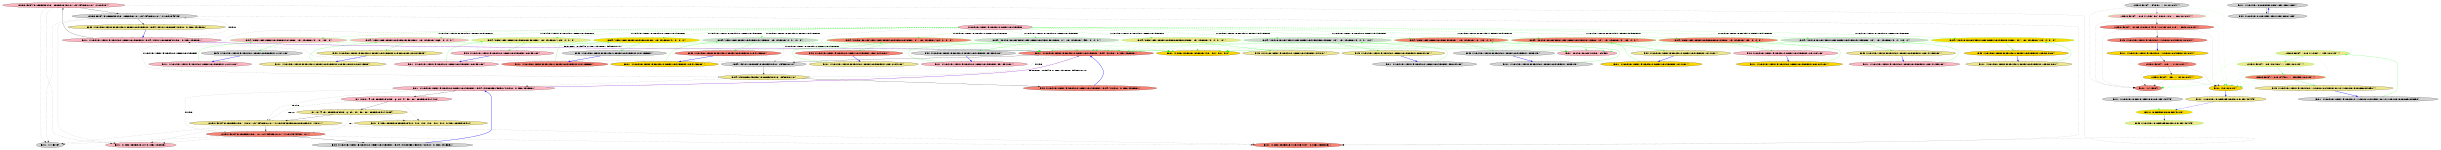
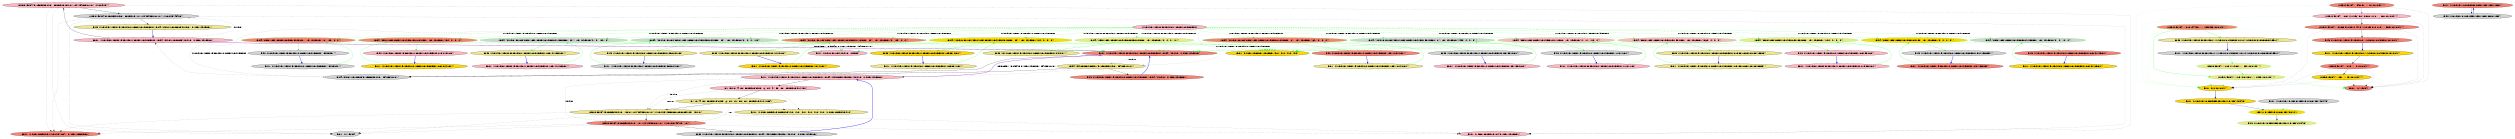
  digraph {
    fontname="DejaVu Sans Mono"
    node [cluster="Humanizer.Tests.Extensions.NumberToWordsTests.ToWords()" file="DateHumanizeTests.cs" fillcolor=khaki fontname="DejaVu Sans Mono" span="0-0" style=filled]
    edge [color=green fontname="DejaVu Sans Mono" style=dotted]
    n1 [cluster="System.DateTime.Humanize(bool, System.DateTime?)" fillcolor=salmon label="Entry System.DateTime.Humanize(bool, System.DateTime?)" span="17-17"]
    n2 [cluster="Humanizer.Tests.Extensions.DateHumanizeTests.SecondsAgo()" fillcolor=lightgrey label="Entry Humanizer.Tests.Extensions.DateHumanizeTests.SecondsAgo()" span="42-42"]
    n3 [cluster="Humanizer.Tests.Extensions.DateHumanizeTests.SecondsAgo()" color=green community=0 fillcolor=lightgrey label="Verify(string.Format(Resources.DateHumanize__seconds_ago, 10), new TimeSpan(0, 0, 0, -10))" span="44-44"]
    n4 [cluster="Humanizer.Tests.Extensions.DateHumanizeTests.SecondsAgo()" label="Exit Humanizer.Tests.Extensions.DateHumanizeTests.SecondsAgo()" span="42-42"]
    n5 [cluster="System.TimeSpan.TimeSpan(int, int, int, int)" fillcolor=gold label="Entry System.TimeSpan.TimeSpan(int, int, int, int)"]
    n6 [cluster="string.Format(string, object)" fillcolor=lightpink label="Entry string.Format(string, object)"]
    n7 [cluster="Humanizer.Tests.Extensions.DateHumanizeTests.Verify(string, System.TimeSpan)" fillcolor=salmon label="Entry Humanizer.Tests.Extensions.DateHumanizeTests.Verify(string, System.TimeSpan)" span="23-23"]
    n8 [cluster="Humanizer.Tests.Extensions.DateHumanizeTests.Verify(string, System.TimeSpan)" fillcolor=lightgrey label="VerifyWithCurrentDate(expectedString, deltaFromNow)" span="25-25"]
    n9 [cluster="Humanizer.Tests.Extensions.DateHumanizeTests.Verify(string, System.TimeSpan)" label="VerifyWithDateInjection(expectedString, deltaFromNow)" span="26-26"]
    n10 [cluster="Humanizer.Tests.Extensions.DateHumanizeTests.Yesterday()" fillcolor=lightgrey label="Entry Humanizer.Tests.Extensions.DateHumanizeTests.Yesterday()" span="72-72"]
    n11 [cluster="Humanizer.Tests.Extensions.DateHumanizeTests.Yesterday()" color=green community=0 fillcolor=salmon label="Verify(Resources.DateHumanize_yesterday, new TimeSpan(-1, -10, 0, 0))" span="74-74"]
    n12 [cluster="Humanizer.Tests.Extensions.DateHumanizeTests.Yesterday()" fillcolor=lightgrey label="Exit Humanizer.Tests.Extensions.DateHumanizeTests.Yesterday()" span="72-72"]
    n13 [cluster="Unk.Equal" fillcolor=lightgrey label="Entry Unk.Equal" span=""]
    n14 [cluster="Humanizer.Tests.Extensions.DateHumanizeTests.HoursAgo()" fillcolor=gold label="Entry Humanizer.Tests.Extensions.DateHumanizeTests.HoursAgo()" span="66-66"]
    n15 [cluster="Humanizer.Tests.Extensions.DateHumanizeTests.HoursAgo()" color=green community=0 fillcolor=salmon label="Verify(string.Format(Resources.DateHumanize__hours_ago, 10), new TimeSpan(0, -10, 0, 0))" span="68-68"]
    n16 [cluster="Humanizer.Tests.Extensions.DateHumanizeTests.HoursAgo()" label="Exit Humanizer.Tests.Extensions.DateHumanizeTests.HoursAgo()" span="66-66"]
    n17 [cluster="Humanizer.Tests.Extensions.DateHumanizeTests.JustNow()" color=green community=0 label="Verify(Resources.DateHumanize_one_second_ago, new TimeSpan(0, 0, 0, -1))" span="38-38"]
    n18 [cluster="Humanizer.Tests.Extensions.DateHumanizeTests.JustNow()" label="Exit HoursAgo.Tests.Extensions.DateHumanizeTests.JustNow()" span="36-36"]
    n19 [cluster="Humanizer.Tests.Extensions.DateHumanizeTests.VerifyWithCurrentDate(string, System.TimeSpan)" fillcolor=lightpink label="Entry Humanizer.Tests.Extensions.DateHumanizeTests.VerifyWithCurrentDate(string, System.TimeSpan)" span="8-8"]
    n20 [cluster="Humanizer.Tests.Extensions.DateHumanizeTests.VerifyWithCurrentDate(string, System.TimeSpan)" fillcolor=lightpink label="Assert.Equal(expectedString, DateTime.UtcNow.Add(deltaFromNow).Humanize())" span="10-10"]
    n21 [cluster="Humanizer.Tests.Extensions.DateHumanizeTests.VerifyWithCurrentDate(string, System.TimeSpan)" fillcolor=lightgrey label="Assert.Equal(expectedString, DateTime.Now.Add(deltaFromNow).Humanize(false))" span="11-11"]
    n22 [cluster="System.DateTime.Add(System.TimeSpan)" fillcolor=lightpink label="Entry System.DateTime.Add(System.TimeSpan)"]
    n23 [cluster="Humanizer.Tests.Extensions.DateHumanizeTests.VerifyWithCurrentDate(string, System.TimeSpan)" label="Exit Humanizer.Tests.Extensions.DateHumanizeTests.VerifyWithCurrentDate(string, System.TimeSpan)" span="8-8"]
    n24 [cluster="Humanizer.Tests.Extensions.DateHumanizeTests.OneMonthAgo()" fillcolor=gold label="Entry Humanizer.Tests.Extensions.DateHumanizeTests.OneMonthAgo()" span="84-84"]
    n25 [cluster="Humanizer.Tests.Extensions.DateHumanizeTests.OneMonthAgo()" color=green community=0 fillcolor=salmon label="Verify(Resources.DateHumanize_one_month_ago, new TimeSpan(-30, 0, 0, 0))" span="86-86"]
    n26 [cluster="Humanizer.Tests.Extensions.DateHumanizeTests.OneMonthAgo()" fillcolor=lightpink label="Exit Humanizer.Tests.Extensions.DateHumanizeTests.OneMonthAgo()" span="84-84"]
    n27 [cluster="Humanizer.Tests.Extensions.DateHumanizeTests.VerifyWithDateInjection(string, System.TimeSpan)" fillcolor=lightpink label="Entry Humanizer.Tests.Extensions.DateHumanizeTests.VerifyWithDateInjection(string, System.TimeSpan)" span="14-14"]
    n28 [cluster="Humanizer.Tests.Extensions.DateHumanizeTests.VerifyWithDateInjection(string, System.TimeSpan)" fillcolor=lightpink label="var utcNow = new DateTime(2013, 6, 20, 9, 58, 22, DateTimeKind.Utc)" span="16-16"]
    n29 [cluster="Humanizer.Tests.Extensions.DateHumanizeTests.VerifyWithDateInjection(string, System.TimeSpan)" label="Assert.Equal(expectedString, utcNow.Add(deltaFromNow).Humanize(dateToCompareAgainst: utcNow))" span="19-19"]
    n30 [cluster="Humanizer.Tests.Extensions.DateHumanizeTests.VerifyWithDateInjection(string, System.TimeSpan)" fillcolor=salmon label="Assert.Equal(expectedString, now.Add(deltaFromNow).Humanize(false, now))" span="20-20"]
    n31 [cluster="Humanizer.Tests.Extensions.DateHumanizeTests.VerifyWithDateInjection(string, System.TimeSpan)" label="var now = new DateTime(2013, 6, 20, 11, 58, 22, DateTimeKind.Local)" span="17-17"]
    n32 [cluster="System.DateTime.DateTime(int, int, int, int, int, int, System.DateTimeKind)" label="Entry System.DateTime.DateTime(int, int, int, int, int, int, System.DateTimeKind)"]
    n33 [cluster="Humanizer.Tests.Extensions.DateHumanizeTests.VerifyWithDateInjection(string, System.TimeSpan)" fillcolor=lightgrey label="Exit Humanizer.Tests.Extensions.DateHumanizeTests.VerifyWithDateInjection(string, System.TimeSpan)" span="14-14"]
    n34 [cluster="Humanizer.Tests.Extensions.DateHumanizeTests.AFewMinutesAgo()" fillcolor=lightpink label="Entry Humanizer.Tests.Extensions.DateHumanizeTests.AFewMinutesAgo()" span="54-54"]
    n35 [cluster="Humanizer.Tests.Extensions.DateHumanizeTests.AFewMinutesAgo()" color=green community=0 fillcolor=lightgrey label="Verify(string.Format(Resources.DateHumanize__minutes_ago, 10), new TimeSpan(0, 0, -10, 0))" span="56-56"]
    n36 [cluster="Humanizer.Tests.Extensions.DateHumanizeTests.AFewMinutesAgo()" label="Exit Humanizer.Tests.Extensions.DateHumanizeTests.AFewMinutesAgo()" span="54-54"]
    n37 [cluster="Humanizer.Tests.Extensions.DateHumanizeTests.AFewDaysAgo()" label="Entry Humanizer.Tests.Extensions.DateHumanizeTests.AFewDaysAgo()" span="78-78"]
    n38 [cluster="Humanizer.Tests.Extensions.DateHumanizeTests.AFewDaysAgo()" color=green community=0 fillcolor=gold label="Verify(string.Format(Resources.DateHumanize__days_ago, 10), new TimeSpan(-10, 0, 0, 0))" span="80-80"]
    n39 [cluster="Humanizer.Tests.Extensions.DateHumanizeTests.AFewDaysAgo()" fillcolor=gold label="Exit Humanizer.Tests.Extensions.DateHumanizeTests.AFewDaysAgo()" span="78-78"]
    n40 [cluster="Humanizer.Tests.Extensions.DateHumanizeTests.AFewMonthsAgo()" label="Entry Humanizer.Tests.Extensions.DateHumanizeTests.AFewMonthsAgo()" span="90-90"]
    n41 [cluster="Humanizer.Tests.Extensions.DateHumanizeTests.AFewMonthsAgo()" color=green community=0 fillcolor=salmon label="Verify(string.Format(Resources.DateHumanize__months_ago, 2), new TimeSpan(-60, 0, 0, 0))" span="92-92"]
    n42 [cluster="Humanizer.Tests.Extensions.DateHumanizeTests.AFewMonthsAgo()" fillcolor=salmon label="Exit Humanizer.Tests.Extensions.DateHumanizeTests.AFewMonthsAgo()" span="90-90"]
    n43 [cluster="Humanizer.Tests.Extensions.DateHumanizeTests.AnHourAgo()" fillcolor=lightpink label="Entry Humanizer.Tests.Extensions.DateHumanizeTests.AnHourAgo()" span="60-60"]
    n44 [cluster="Humanizer.Tests.Extensions.DateHumanizeTests.AnHourAgo()" color=green community=0 fillcolor=lightpink label="Verify(Resources.DateHumanize_an_hour_ago, new TimeSpan(0, -1, -10, 0))" span="62-62"]
    n45 [cluster="Humanizer.Tests.Extensions.DateHumanizeTests.AnHourAgo()" fillcolor=lightgrey label="Exit Humanizer.Tests.Extensions.DateHumanizeTests.AnHourAgo()" span="60-60"]
    n46 [cluster="Humanizer.Tests.Extensions.DateHumanizeTests.FewYearsAgo()" fillcolor=lightpink label="Entry Humanizer.Tests.Extensions.DateHumanizeTests.FewYearsAgo()" span="108-108"]
    n47 [cluster="Humanizer.Tests.Extensions.DateHumanizeTests.FewYearsAgo()" color=green community=0 fillcolor=lightgrey label="Verify(string.Format(Resources.DateHumanize__years_ago, 2), new TimeSpan(-900, 0, 0, 0))" span="110-110"]
    n48 [cluster="Humanizer.Tests.Extensions.DateHumanizeTests.FewYearsAgo()" fillcolor=lightgrey label="Exit Humanizer.Tests.Extensions.DateHumanizeTests.FewYearsAgo()" span="108-108"]
    n49 [cluster="Humanizer.Tests.Extensions.DateHumanizeTests.OneYearAgoIsNotAccureate()" label="Entry Humanizer.Tests.Extensions.DateHumanizeTests.OneYearAgoIsNotAccureate()" span="96-96"]
    n50 [cluster="Humanizer.Tests.Extensions.DateHumanizeTests.OneYearAgoIsNotAccureate()" color=green community=0 fillcolor=lightpink label="Verify(Resources.DateHumanize_one_year_ago, new TimeSpan(-360, 0, 0, 0))" span="98-98"]
    n51 [cluster="Humanizer.Tests.Extensions.DateHumanizeTests.OneYearAgoIsNotAccureate()" label="Exit Humanizer.Tests.Extensions.DateHumanizeTests.OneYearAgoIsNotAccureate()" span="96-96"]
    n52 [cluster="Humanizer.Tests.Extensions.DateHumanizeTests.OneYearAgo()" fillcolor=lightpink label="Entry Humanizer.Tests.Extensions.DateHumanizeTests.OneYearAgo()" span="102-102"]
    n53 [cluster="Humanizer.Tests.Extensions.DateHumanizeTests.OneYearAgo()" color=green community=0 label="Verify(Resources.DateHumanize_one_year_ago, new TimeSpan(-400, 0, 0, 0))" span="104-104"]
    n54 [cluster="Humanizer.Tests.Extensions.DateHumanizeTests.OneYearAgo()" fillcolor=lightpink label="Exit Humanizer.Tests.Extensions.DateHumanizeTests.OneYearAgo()" span="102-102"]
    n55 [cluster="Humanizer.Tests.Extensions.DateHumanizeTests.Verify(string, System.TimeSpan)" fillcolor=salmon label="Exit Humanizer.Tests.Extensions.DateHumanizeTests.Verify(string, System.TimeSpan)" span="23-23"]
    n56 [cluster="Humanizer.Tests.Extensions.DateHumanizeTests.FutureDates()" fillcolor=salmon label="Entry Humanizer.Tests.Extensions.DateHumanizeTests.FutureDates()" span="30-30"]
    n57 [cluster="Humanizer.Tests.Extensions.DateHumanizeTests.FutureDates()" color=green community=0 fillcolor=gold label="Verify(Resources.DateHumanize_not_yet, new TimeSpan(0, 0, 1, 0))" span="32-32"]
    n58 [cluster="Humanizer.Tests.Extensions.DateHumanizeTests.FutureDates()" fillcolor=lightgrey label="Exit Humanizer.Tests.Extensions.DateHumanizeTests.FutureDates()" span="30-30"]
    n59 [cluster="Humanizer.Tests.Extensions.DateHumanizeTests.OneMinuteAgo()" fillcolor=gold label="Entry Humanizer.Tests.Extensions.DateHumanizeTests.OneMinuteAgo()" span="48-48"]
    n60 [cluster="Humanizer.Tests.Extensions.DateHumanizeTests.OneMinuteAgo()" color=green community=0 fillcolor=lightgrey label="Verify(Resources.DateHumanize_a_minute_ago, new TimeSpan(0, 0, -1, 0))" span="50-50"]
    n61 [cluster="Humanizer.Tests.Extensions.DateHumanizeTests.OneMinuteAgo()" fillcolor=salmon label="Exit Humanizer.Tests.Extensions.DateHumanizeTests.OneMinuteAgo()" span="48-48"]
    n62 [fillcolor=lightpink label="Humanizer.Tests.Extensions.DateHumanizeTests" cluster="" span=""]
-   n63 [cluster="Humanizer.ByteSizeExtensions.Bytes(double)" file="NumberToWordsExtension.cs" label="Entry Humanizer.ByteSizeExtensions.Bytes(double)" span="35-35"]
+   n63 [cluster="Humanizer.ByteSizeExtensions.Bytes(double)" file="NumberToWordsExtension.cs" fillcolor=gold label="Entry Humanizer.ByteSizeExtensions.Bytes(double)" span="35-35"]
    n64 [cluster="Humanizer.ByteSizeExtensions.Bytes(double)" color=green community=0 file="NumberToWordsExtension.cs" fillcolor=gold label="return ByteSize.FromBytes(input);" span="37-37"]
    n65 [cluster="Humanizer.ByteSizeExtensions.Bytes(double)" color=green file="NumberToWordsExtension.cs" label="Exit Humanizer.ByteSizeExtensions.Bytes(double)" span="35-35"]
    n66 [cluster="Humanizer.Bytes.ByteSize.FromBytes(double)" file="NumberToWordsExtension.cs" fillcolor=lightgrey label="Entry Humanizer.Bytes.ByteSize.FromBytes(double)" span="98-98"]
    n67 [cluster="Unk.Equal" file="NumberToWordsTests.cs" fillcolor=salmon label="Entry Unk.Equal" span=""]
    n68 [cluster="int.ToWords()" file="NumberToWordsTests.cs" fillcolor=gold label="Entry int.ToWords()" span="13-13"]
    n69 [file="NumberToWordsTests.cs" fillcolor=gold label="Entry Humanizer.Tests.Extensions.NumberToWordsTests.ToWords()" span="6-6"]
    n70 [file="NumberToWordsTests.cs" fillcolor=salmon label="Assert.Equal(''one'', 1.ToWords())" span="8-8"]
    n71 [file="NumberToWordsTests.cs" fillcolor=gold label="Assert.Equal(''ten'', 10.ToWords())" span="9-9"]
-   n72 [file="NumberToWordsTests.cs" fillcolor=lightgrey label="Assert.Equal(''eleven'', 11.ToWords())" span="10-10"]
-   n73 [file="NumberToWordsTests.cs" fillcolor=lightpink label="Assert.Equal(''one hundred and twenty-two'', 122.ToWords())" span="11-11" color=green]
+   n72 [file="NumberToWordsTests.cs" fillcolor=salmon label="Assert.Equal(''eleven'', 11.ToWords())" span="10-10"]
+   n73 [file="NumberToWordsTests.cs" fillcolor=lightpink label="Assert.Equal(''one hundred and twenty-two'', 122.ToWords())" span="11-11"]
    n74 [file="NumberToWordsTests.cs" fillcolor=salmon label="Assert.Equal(''three thousand five hundred and one'', 3501.ToWords())" span="12-12"]
    n75 [file="NumberToWordsTests.cs" fillcolor=salmon label="Exit Humanizer.Tests.Extensions.NumberToWordsTests.ToWords()" span="6-6"]
    n76 [cluster="Humanizer.Tests.Extensions.NumberToWordsTests.RoundNumbersHaveNoSpaceAtTheEnd()" file="NumberToWordsTests.cs" fillcolor=lightgrey label="Entry Humanizer.Tests.Extensions.NumberToWordsTests.RoundNumbersHaveNoSpaceAtTheEnd()" span="16-16"]
    n77 [cluster="Humanizer.Tests.Extensions.NumberToWordsTests.RoundNumbersHaveNoSpaceAtTheEnd()" color=green community=0 file="NumberToWordsTests.cs" label="Assert.Equal(''one hundred'', 100.ToWords())" span="18-18"]
    n78 [cluster="Humanizer.Tests.Extensions.NumberToWordsTests.RoundNumbersHaveNoSpaceAtTheEnd()" color=green community=0 file="NumberToWordsTests.cs" label="Assert.Equal(''one thousand'', 1000.ToWords())" span="19-19"]
    n79 [cluster="Humanizer.Tests.Extensions.NumberToWordsTests.RoundNumbersHaveNoSpaceAtTheEnd()" color=green community=0 file="NumberToWordsTests.cs" fillcolor=salmon label="Assert.Equal(''one million'', 1000000.ToWords())" span="20-20"]
    n80 [cluster="Humanizer.Tests.Extensions.NumberToWordsTests.RoundNumbersHaveNoSpaceAtTheEnd()" file="NumberToWordsTests.cs" label="Exit Humanizer.Tests.Extensions.NumberToWordsTests.RoundNumbersHaveNoSpaceAtTheEnd()" span="16-16"]
-   n81 [cluster="Humanizer.Properties.Resources.Resources()" file="Resources.Designer.cs" fillcolor=lightgrey label="Entry Humanizer.Properties.Resources.Resources()" span="31-31"]
+   n81 [cluster="Humanizer.Properties.Resources.Resources()" file="Resources.Designer.cs" fillcolor=salmon label="Entry Humanizer.Properties.Resources.Resources()" span="31-31"]
    n82 [cluster="Humanizer.Properties.Resources.Resources()" file="Resources.Designer.cs" fillcolor=lightgrey label="Exit Humanizer.Properties.Resources.Resources()" span="31-31"]
    n2 -> n3 [style=solid]
    n3 -> n4 [style=solid]
    n3 -> n5
    n3 -> n6
    n3 -> n7
    n4 -> n2 [color=blue style=bold]
    n7 -> n8 [style=solid color=""]
    n7 -> n9 [color=darkseagreen4 label=string style=dashed]
-   n8 -> n9 [style=solid color=""]
+   n9 -> n8 [style=solid color=""]
    n8 -> n19 [color=""]
    n9 -> n27 [color=""]
    n9 -> n55 [style=solid color=""]
    n10 -> n11 [style=solid]
    n11 -> n5
    n11 -> n7
    n11 -> n12 [style=solid]
    n12 -> n10 [color=blue style=bold]
    n14 -> n15 [style=solid]
    n15 -> n5
    n15 -> n6
    n15 -> n7
    n15 -> n16 [style=solid]
    n16 -> n14 [color=blue style=bold]
    n17 -> n5
    n17 -> n7
    n17 -> n18 [style=solid]
    n19 -> n7 [color=darkorchid label="Parameter variable System.TimeSpan deltaFromNow" style=bold]
    n19 -> n20 [style=solid color=""]
    n19 -> n21 [color=darkseagreen4 label=string style=dashed]
    n20 -> n1 [color=""]
    n20 -> n13 [color=""]
    n20 -> n21 [style=solid color=""]
    n20 -> n22 [color=""]
    n21 -> n1 [color=""]
    n21 -> n13 [color=""]
    n21 -> n22 [color=""]
    n21 -> n23 [style=solid color=""]
    n23 -> n19 [color=blue style=bold]
    n24 -> n25 [style=solid]
    n25 -> n5
    n25 -> n7
    n25 -> n26 [style=solid]
    n26 -> n24 [color=blue style=bold]
    n27 -> n7 [color=darkorchid label="Parameter variable System.TimeSpan deltaFromNow" style=bold]
    n27 -> n28 [style=solid color=""]
    n27 -> n29 [color=darkseagreen4 label=string style=dashed]
    n27 -> n30 [color=darkseagreen4 label=string style=dashed]
    n28 -> n29 [color=darkseagreen4 label=utcNow style=dashed]
    n28 -> n31 [style=solid color=""]
    n28 -> n32 [color=""]
    n29 -> n1 [color=""]
    n29 -> n13 [color=""]
    n29 -> n22 [color=""]
    n29 -> n30 [style=solid color=""]
    n30 -> n1 [color=""]
    n30 -> n13 [color=""]
    n30 -> n22 [color=""]
    n30 -> n33 [style=solid color=""]
    n31 -> n29 [style=solid color=""]
    n31 -> n30 [color=darkseagreen4 label=now style=dashed]
    n31 -> n32 [color=""]
    n33 -> n27 [color=blue style=bold]
    n34 -> n35 [style=solid]
    n35 -> n5
    n35 -> n6
    n35 -> n7
    n35 -> n36 [style=solid]
    n36 -> n34 [color=blue style=bold]
    n37 -> n38 [style=solid]
    n38 -> n5
    n38 -> n6
    n38 -> n7
    n38 -> n39 [style=solid]
    n39 -> n37 [color=blue style=bold]
    n40 -> n41 [style=solid]
    n41 -> n5
    n41 -> n6
    n41 -> n7
    n41 -> n42 [style=solid]
    n42 -> n40 [color=blue style=bold]
    n43 -> n44 [style=solid]
    n44 -> n5
    n44 -> n7
    n44 -> n45 [style=solid]
    n45 -> n43 [color=blue style=bold]
    n46 -> n47 [style=solid]
    n47 -> n5
    n47 -> n6
    n47 -> n7
    n47 -> n48 [style=solid]
    n48 -> n46 [color=blue style=bold]
    n49 -> n50 [style=solid]
    n50 -> n5
    n50 -> n7
    n50 -> n51 [style=solid]
    n51 -> n49 [color=blue style=bold]
    n52 -> n53 [style=solid]
    n53 -> n5
    n53 -> n7
    n53 -> n54 [style=solid]
    n54 -> n52 [color=blue style=bold]
    n55 -> n7 [color=blue style=bold]
    n56 -> n57 [style=solid]
    n57 -> n5
    n57 -> n7
    n57 -> n58 [style=solid]
    n58 -> n56 [color=blue style=bold]
    n59 -> n60 [style=solid]
    n60 -> n5
    n60 -> n7
    n60 -> n61 [style=solid]
    n61 -> n59 [color=blue style=bold]
    n62 -> n3 [label="Humanizer.Tests.Extensions.DateHumanizeTests" style=dashed]
    n62 -> n8 [color=darkseagreen4 label="Humanizer.Tests.Extensions.DateHumanizeTests" style=dashed]
    n62 -> n9 [color=darkseagreen4 label="Humanizer.Tests.Extensions.DateHumanizeTests" style=dashed]
    n62 -> n11 [label="Humanizer.Tests.Extensions.DateHumanizeTests" style=dashed]
    n62 -> n15 [label="Humanizer.Tests.Extensions.DateHumanizeTests" style=dashed]
    n62 -> n17 [label="Humanizer.Tests.Extensions.DateHumanizeTests" style=dashed]
    n62 -> n25 [label="Humanizer.Tests.Extensions.DateHumanizeTests" style=dashed]
    n62 -> n35 [label="Humanizer.Tests.Extensions.DateHumanizeTests" style=dashed]
    n62 -> n38 [label="Humanizer.Tests.Extensions.DateHumanizeTests" style=dashed]
    n62 -> n41 [label="Humanizer.Tests.Extensions.DateHumanizeTests" style=dashed]
    n62 -> n44 [label="Humanizer.Tests.Extensions.DateHumanizeTests" style=dashed]
    n62 -> n47 [label="Humanizer.Tests.Extensions.DateHumanizeTests" style=dashed]
    n62 -> n50 [label="Humanizer.Tests.Extensions.DateHumanizeTests" style=dashed]
    n62 -> n53 [label="Humanizer.Tests.Extensions.DateHumanizeTests" style=dashed]
    n62 -> n57 [label="Humanizer.Tests.Extensions.DateHumanizeTests" style=dashed]
    n62 -> n60 [label="Humanizer.Tests.Extensions.DateHumanizeTests" style=dashed]
    n63 -> n64 [color=blue style=solid]
    n64 -> n65 [color=black style=solid]
    n66 -> n64
    n68 -> n63 [color=blue style=bold]
    n69 -> n70 [style=solid color=""]
    n70 -> n67 [color=""]
    n70 -> n68 [color=""]
    n70 -> n71 [style=solid color=""]
    n71 -> n67 [color=""]
    n71 -> n68 [color=""]
    n72 -> n67 [color=""]
    n72 -> n68
    n72 -> n73 [color=darkorchid style=solid]
    n73 -> n67 [color=""]
    n73 -> n68
    n73 -> n74 [style=solid color=""]
    n74 -> n67 [color=""]
    n74 -> n68 [color=""]
    n74 -> n75 [style=solid color=""]
    n75 -> n69 [color=blue style=bold]
    n76 -> n77 [style=solid]
    n77 -> n67
    n77 -> n68
    n77 -> n78 [style=solid]
    n78 -> n67
    n78 -> n68
-   n78 -> n79 [style=solid]
+   n79 -> n78 [style=solid]
    n79 -> n67
    n79 -> n68
    n79 -> n80 [style=solid]
    n80 -> n76 [color=blue style=bold]
    n81 -> n82 [style=solid color=""]
    n82 -> n81 [color=blue style=bold]
  }
